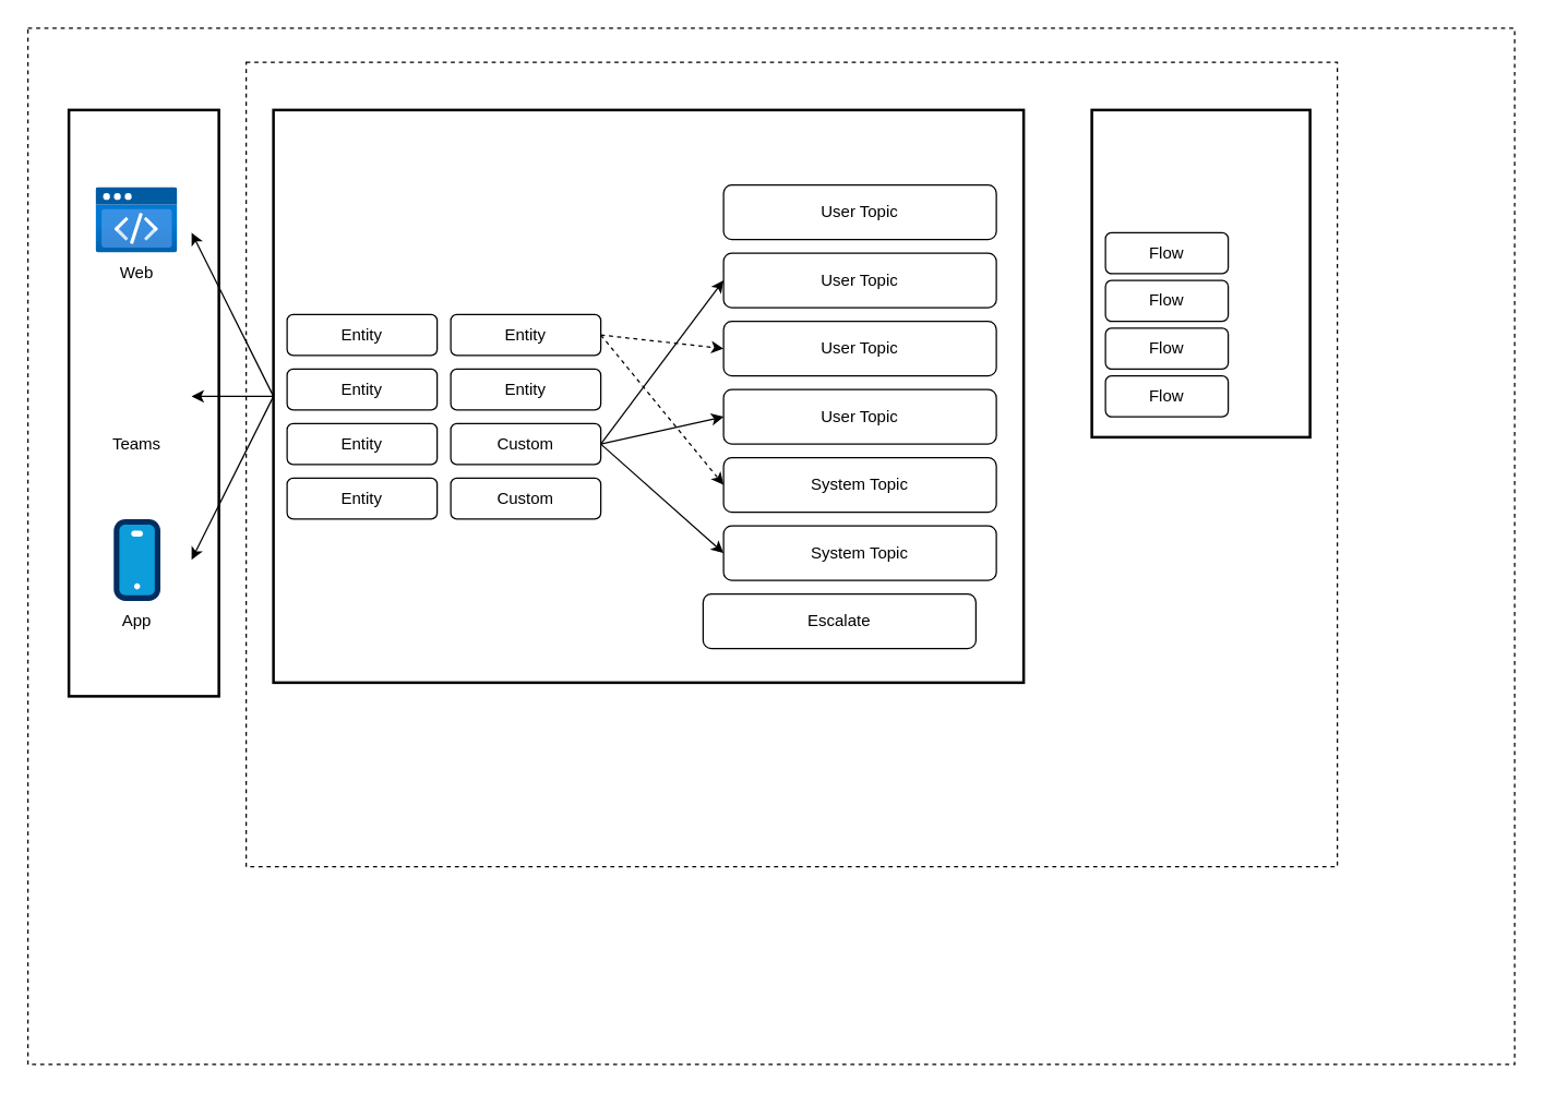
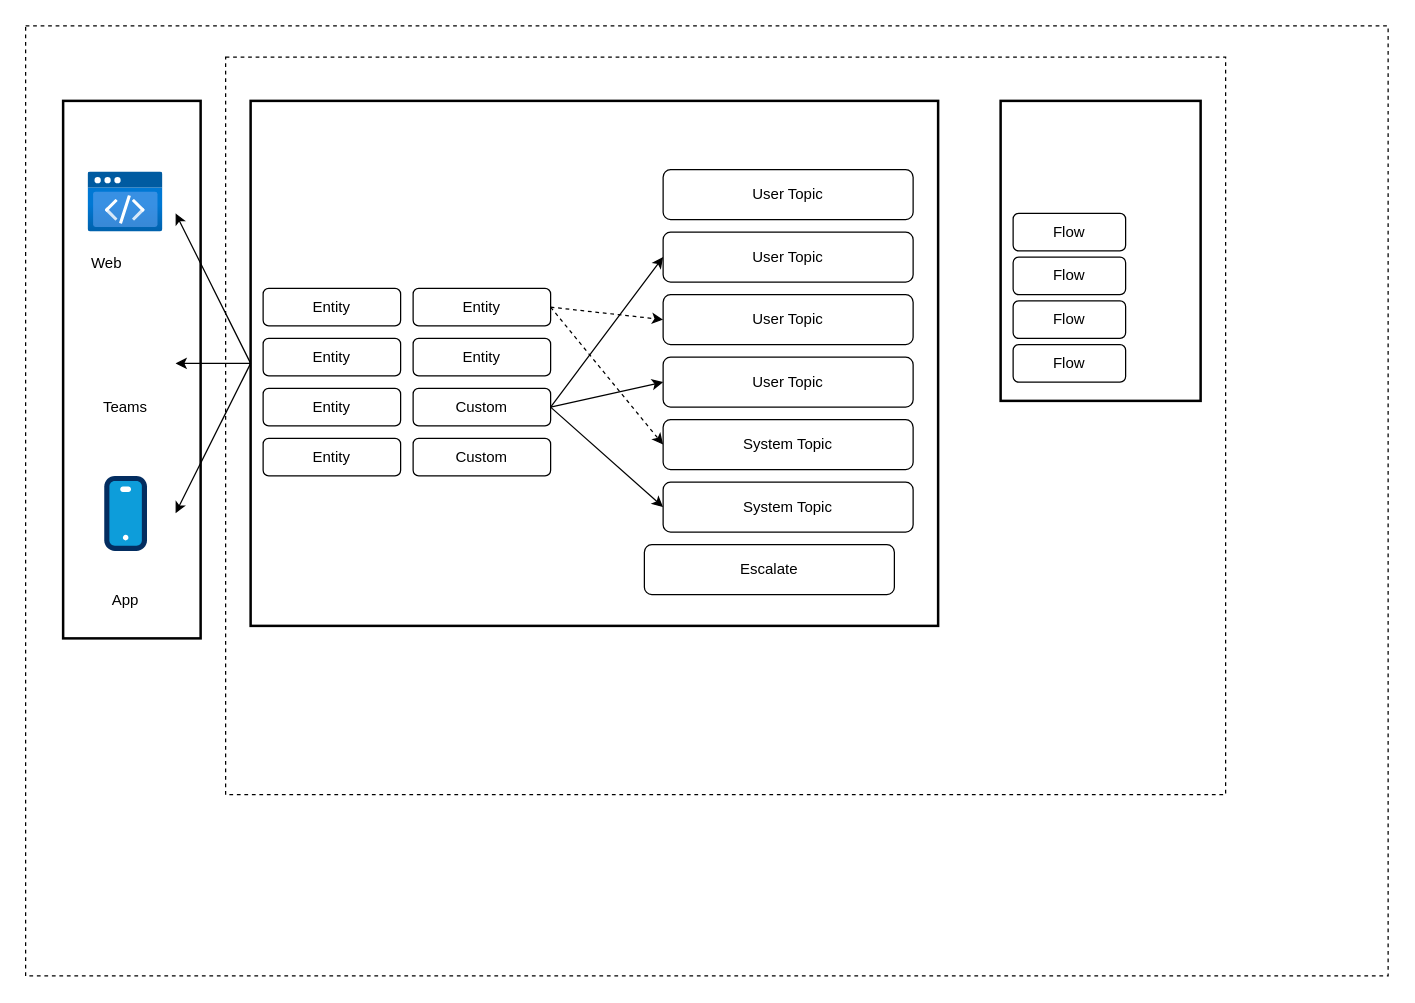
  <mxCell id="0" />
  <mxCell id="1" parent="0" />
  <mxCell id="2" value="" style="rounded=0;whiteSpace=wrap;html=1;dashed=1;strokeColor=default;align=center;verticalAlign=middle;fontFamily=Helvetica;fontSize=12;fontColor=default;fillColor=default;gradientColor=none;" parent="1" vertex="1"><mxGeometry x="20" y="20" width="1090" height="760" as="geometry" /></mxCell>
  <mxCell id="3" value="" style="rounded=0;whiteSpace=wrap;html=1;strokeColor=default;align=center;verticalAlign=middle;fontFamily=Helvetica;fontSize=12;fontColor=default;fillColor=default;gradientColor=none;strokeWidth=2;" parent="1" vertex="1"><mxGeometry x="50" y="80" width="110" height="430" as="geometry" /></mxCell>
  <mxCell id="4" value="" style="rounded=0;whiteSpace=wrap;html=1;dashed=1;strokeColor=default;align=center;verticalAlign=middle;fontFamily=Helvetica;fontSize=12;fontColor=default;fillColor=default;gradientColor=none;" parent="1" vertex="1"><mxGeometry x="180" y="45" width="800" height="590" as="geometry" /></mxCell>
  <mxCell id="5" value="" style="rounded=0;whiteSpace=wrap;html=1;strokeColor=default;align=center;verticalAlign=middle;fontFamily=Helvetica;fontSize=12;fontColor=default;fillColor=default;gradientColor=none;strokeWidth=2;" parent="1" vertex="1"><mxGeometry x="200" y="80" width="550" height="420" as="geometry" /></mxCell>
  <mxCell id="6" value="" style="rounded=0;whiteSpace=wrap;html=1;strokeColor=default;align=center;verticalAlign=middle;fontFamily=Helvetica;fontSize=12;fontColor=default;fillColor=default;gradientColor=none;strokeWidth=2;" parent="1" vertex="1"><mxGeometry x="800" y="80" width="160" height="240" as="geometry" /></mxCell>
  <mxCell id="7" value="Entity" style="rounded=1;whiteSpace=wrap;html=1;strokeColor=default;align=center;verticalAlign=middle;fontFamily=Helvetica;fontSize=12;fontColor=default;fillColor=default;gradientColor=none;" parent="1" vertex="1"><mxGeometry x="210" y="230" width="110" height="30" as="geometry" /></mxCell>
  <mxCell id="8" value="Entity" style="rounded=1;whiteSpace=wrap;html=1;strokeColor=default;align=center;verticalAlign=middle;fontFamily=Helvetica;fontSize=12;fontColor=default;fillColor=default;gradientColor=none;" parent="1" vertex="1"><mxGeometry x="330" y="230" width="110" height="30" as="geometry" /></mxCell>
  <mxCell id="9" value="Entity" style="rounded=1;whiteSpace=wrap;html=1;strokeColor=default;align=center;verticalAlign=middle;fontFamily=Helvetica;fontSize=12;fontColor=default;fillColor=default;gradientColor=none;" parent="1" vertex="1"><mxGeometry x="210" y="310" width="110" height="30" as="geometry" /></mxCell>
  <mxCell id="10" value="Custom" style="rounded=1;whiteSpace=wrap;html=1;strokeColor=default;align=center;verticalAlign=middle;fontFamily=Helvetica;fontSize=12;fontColor=default;fillColor=default;gradientColor=none;" parent="1" vertex="1"><mxGeometry x="330" y="310" width="110" height="30" as="geometry" /></mxCell>
  <mxCell id="11" value="Entity" style="rounded=1;whiteSpace=wrap;html=1;strokeColor=default;align=center;verticalAlign=middle;fontFamily=Helvetica;fontSize=12;fontColor=default;fillColor=default;gradientColor=none;" parent="1" vertex="1"><mxGeometry x="210" y="270" width="110" height="30" as="geometry" /></mxCell>
  <mxCell id="12" value="Entity" style="rounded=1;whiteSpace=wrap;html=1;strokeColor=default;align=center;verticalAlign=middle;fontFamily=Helvetica;fontSize=12;fontColor=default;fillColor=default;gradientColor=none;" parent="1" vertex="1"><mxGeometry x="330" y="270" width="110" height="30" as="geometry" /></mxCell>
  <mxCell id="13" value="Entity" style="rounded=1;whiteSpace=wrap;html=1;strokeColor=default;align=center;verticalAlign=middle;fontFamily=Helvetica;fontSize=12;fontColor=default;fillColor=default;gradientColor=none;" parent="1" vertex="1"><mxGeometry x="210" y="350" width="110" height="30" as="geometry" /></mxCell>
  <mxCell id="14" value="Custom" style="rounded=1;whiteSpace=wrap;html=1;strokeColor=default;align=center;verticalAlign=middle;fontFamily=Helvetica;fontSize=12;fontColor=default;fillColor=default;gradientColor=none;" parent="1" vertex="1"><mxGeometry x="330" y="350" width="110" height="30" as="geometry" /></mxCell>
  <mxCell id="15" value="User Topic" style="rounded=1;whiteSpace=wrap;html=1;strokeColor=default;align=center;verticalAlign=middle;fontFamily=Helvetica;fontSize=12;fontColor=default;fillColor=default;gradientColor=none;" parent="1" vertex="1"><mxGeometry x="530" y="135" width="200" height="40" as="geometry" /></mxCell>
  <mxCell id="16" value="User Topic" style="rounded=1;whiteSpace=wrap;html=1;strokeColor=default;align=center;verticalAlign=middle;fontFamily=Helvetica;fontSize=12;fontColor=default;fillColor=default;gradientColor=none;" parent="1" vertex="1"><mxGeometry x="530" y="285" width="200" height="40" as="geometry" /></mxCell>
  <mxCell id="17" value="User Topic" style="rounded=1;whiteSpace=wrap;html=1;strokeColor=default;align=center;verticalAlign=middle;fontFamily=Helvetica;fontSize=12;fontColor=default;fillColor=default;gradientColor=none;" parent="1" vertex="1"><mxGeometry x="530" y="235" width="200" height="40" as="geometry" /></mxCell>
  <mxCell id="18" value="User Topic" style="rounded=1;whiteSpace=wrap;html=1;strokeColor=default;align=center;verticalAlign=middle;fontFamily=Helvetica;fontSize=12;fontColor=default;fillColor=default;gradientColor=none;" parent="1" vertex="1"><mxGeometry x="530" y="185" width="200" height="40" as="geometry" /></mxCell>
  <mxCell id="19" value="System Topic" style="rounded=1;whiteSpace=wrap;html=1;strokeColor=default;align=center;verticalAlign=middle;fontFamily=Helvetica;fontSize=12;fontColor=default;fillColor=default;gradientColor=none;" parent="1" vertex="1"><mxGeometry x="530" y="335" width="200" height="40" as="geometry" /></mxCell>
  <mxCell id="20" value="System Topic" style="rounded=1;whiteSpace=wrap;html=1;strokeColor=default;align=center;verticalAlign=middle;fontFamily=Helvetica;fontSize=12;fontColor=default;fillColor=default;gradientColor=none;" parent="1" vertex="1"><mxGeometry x="530" y="385" width="200" height="40" as="geometry" /></mxCell>
  <mxCell id="21" value="Escalate" style="rounded=1;whiteSpace=wrap;html=1;strokeColor=default;align=center;verticalAlign=middle;fontFamily=Helvetica;fontSize=12;fontColor=default;fillColor=default;gradientColor=none;" parent="1" vertex="1"><mxGeometry x="515" y="435" width="200" height="40" as="geometry" /></mxCell>
  <mxCell id="22" value="" style="endArrow=classic;html=1;rounded=0;fontFamily=Helvetica;fontSize=12;fontColor=default;entryX=0;entryY=0.5;entryDx=0;entryDy=0;exitX=1;exitY=0.5;exitDx=0;exitDy=0;" parent="1" source="10" target="18" edge="1"><mxGeometry width="50" height="50" relative="1" as="geometry"><mxPoint x="420" y="450" as="sourcePoint" /><mxPoint x="470" y="400" as="targetPoint" /></mxGeometry></mxCell>
  <mxCell id="23" value="" style="endArrow=classic;html=1;rounded=0;fontFamily=Helvetica;fontSize=12;fontColor=default;entryX=0;entryY=0.5;entryDx=0;entryDy=0;exitX=1;exitY=0.5;exitDx=0;exitDy=0;" parent="1" source="10" target="20" edge="1"><mxGeometry width="50" height="50" relative="1" as="geometry"><mxPoint x="450" y="335" as="sourcePoint" /><mxPoint x="540" y="210" as="targetPoint" /></mxGeometry></mxCell>
  <mxCell id="24" value="" style="endArrow=classic;html=1;rounded=0;fontFamily=Helvetica;fontSize=12;fontColor=default;entryX=0;entryY=0.5;entryDx=0;entryDy=0;exitX=1;exitY=0.5;exitDx=0;exitDy=0;" parent="1" source="10" target="16" edge="1"><mxGeometry width="50" height="50" relative="1" as="geometry"><mxPoint x="450" y="335" as="sourcePoint" /><mxPoint x="540" y="210" as="targetPoint" /></mxGeometry></mxCell>
  <mxCell id="25" value="" style="endArrow=classic;html=1;rounded=0;fontFamily=Helvetica;fontSize=12;fontColor=default;entryX=0;entryY=0.5;entryDx=0;entryDy=0;exitX=1;exitY=0.5;exitDx=0;exitDy=0;dashed=1;" parent="1" source="8" target="17" edge="1"><mxGeometry width="50" height="50" relative="1" as="geometry"><mxPoint x="450" y="335" as="sourcePoint" /><mxPoint x="540" y="210" as="targetPoint" /></mxGeometry></mxCell>
  <mxCell id="26" value="" style="endArrow=classic;html=1;rounded=0;fontFamily=Helvetica;fontSize=12;fontColor=default;entryX=0;entryY=0.5;entryDx=0;entryDy=0;exitX=1;exitY=0.5;exitDx=0;exitDy=0;dashed=1;" parent="1" source="8" target="19" edge="1"><mxGeometry width="50" height="50" relative="1" as="geometry"><mxPoint x="450" y="255" as="sourcePoint" /><mxPoint x="540" y="265" as="targetPoint" /></mxGeometry></mxCell>
  <mxCell id="27" value="Flow" style="rounded=1;whiteSpace=wrap;html=1;strokeColor=default;align=center;verticalAlign=middle;fontFamily=Helvetica;fontSize=12;fontColor=default;fillColor=default;gradientColor=none;" vertex="1" parent="1"><mxGeometry x="810" y="170" width="90" height="30" as="geometry" /></mxCell>
  <mxCell id="28" value="Flow" style="rounded=1;whiteSpace=wrap;html=1;strokeColor=default;align=center;verticalAlign=middle;fontFamily=Helvetica;fontSize=12;fontColor=default;fillColor=default;gradientColor=none;" vertex="1" parent="1"><mxGeometry x="810" y="205" width="90" height="30" as="geometry" /></mxCell>
  <mxCell id="29" value="Flow" style="rounded=1;whiteSpace=wrap;html=1;strokeColor=default;align=center;verticalAlign=middle;fontFamily=Helvetica;fontSize=12;fontColor=default;fillColor=default;gradientColor=none;" vertex="1" parent="1"><mxGeometry x="810" y="240" width="90" height="30" as="geometry" /></mxCell>
  <mxCell id="30" value="Flow" style="rounded=1;whiteSpace=wrap;html=1;strokeColor=default;align=center;verticalAlign=middle;fontFamily=Helvetica;fontSize=12;fontColor=default;fillColor=default;gradientColor=none;" vertex="1" parent="1"><mxGeometry x="810" y="275" width="90" height="30" as="geometry" /></mxCell>
  <mxCell id="31" value="" style="shape=image;html=1;verticalAlign=top;verticalLabelPosition=bottom;labelBackgroundColor=#ffffff;imageAspect=0;aspect=fixed;image=https://cdn0.iconfinder.com/data/icons/logos-microsoft-office-365/128/Microsoft_Office-10-128.png" vertex="1" parent="1"><mxGeometry x="70" y="255" width="60" height="60" as="geometry" /></mxCell>
  <mxCell id="32" value="" style="image;aspect=fixed;html=1;points=[];align=center;fontSize=12;image=img/lib/azure2/preview/Static_Apps.svg;" vertex="1" parent="1"><mxGeometry x="70" y="137" width="60" height="48" as="geometry" /></mxCell>
  <mxCell id="33" value="" style="verticalLabelPosition=bottom;aspect=fixed;html=1;shape=mxgraph.salesforce.apps;" vertex="1" parent="1"><mxGeometry x="82.9" y="380" width="34.2" height="60" as="geometry" /></mxCell>
- <mxCell id="34" value="Web" style="text;html=1;strokeColor=none;fillColor=none;align=center;verticalAlign=middle;whiteSpace=wrap;rounded=0;" vertex="1" parent="1"><mxGeometry x="70" y="185" width="60" height="30" as="geometry" /></mxCell>
+ <mxCell id="34" value="Web" style="text;html=1;strokeColor=none;fillColor=none;align=center;verticalAlign=middle;whiteSpace=wrap;rounded=0;" vertex="1" parent="1"><mxGeometry x="55" y="195" width="60" height="30" as="geometry" /></mxCell>
  <mxCell id="35" value="Teams" style="text;html=1;strokeColor=none;fillColor=none;align=center;verticalAlign=middle;whiteSpace=wrap;rounded=0;" vertex="1" parent="1"><mxGeometry x="70" y="310" width="60" height="30" as="geometry" /></mxCell>
- <mxCell id="36" value="App" style="text;html=1;strokeColor=none;fillColor=none;align=center;verticalAlign=middle;whiteSpace=wrap;rounded=0;" vertex="1" parent="1"><mxGeometry x="70" y="440" width="60" height="30" as="geometry" /></mxCell>
+ <mxCell id="36" value="App" style="text;html=1;strokeColor=none;fillColor=none;align=center;verticalAlign=middle;whiteSpace=wrap;rounded=0;" vertex="1" parent="1"><mxGeometry x="70" y="465" width="60" height="30" as="geometry" /></mxCell>
  <mxCell id="37" value="" style="endArrow=classic;html=1;rounded=0;fontFamily=Helvetica;fontSize=12;fontColor=default;" edge="1" parent="1"><mxGeometry width="50" height="50" relative="1" as="geometry"><mxPoint x="200" y="290" as="sourcePoint" /><mxPoint x="140" y="170" as="targetPoint" /></mxGeometry></mxCell>
  <mxCell id="38" value="" style="endArrow=classic;html=1;rounded=0;fontFamily=Helvetica;fontSize=12;fontColor=default;exitX=0;exitY=0.5;exitDx=0;exitDy=0;" edge="1" parent="1" source="5"><mxGeometry width="50" height="50" relative="1" as="geometry"><mxPoint x="209" y="273" as="sourcePoint" /><mxPoint x="140" y="290" as="targetPoint" /></mxGeometry></mxCell>
  <mxCell id="39" value="" style="endArrow=classic;html=1;rounded=0;fontFamily=Helvetica;fontSize=12;fontColor=default;entryX=0.818;entryY=0.767;entryDx=0;entryDy=0;entryPerimeter=0;" edge="1" parent="1" target="3"><mxGeometry width="50" height="50" relative="1" as="geometry"><mxPoint x="200" y="290" as="sourcePoint" /><mxPoint x="150" y="180" as="targetPoint" /></mxGeometry></mxCell>
